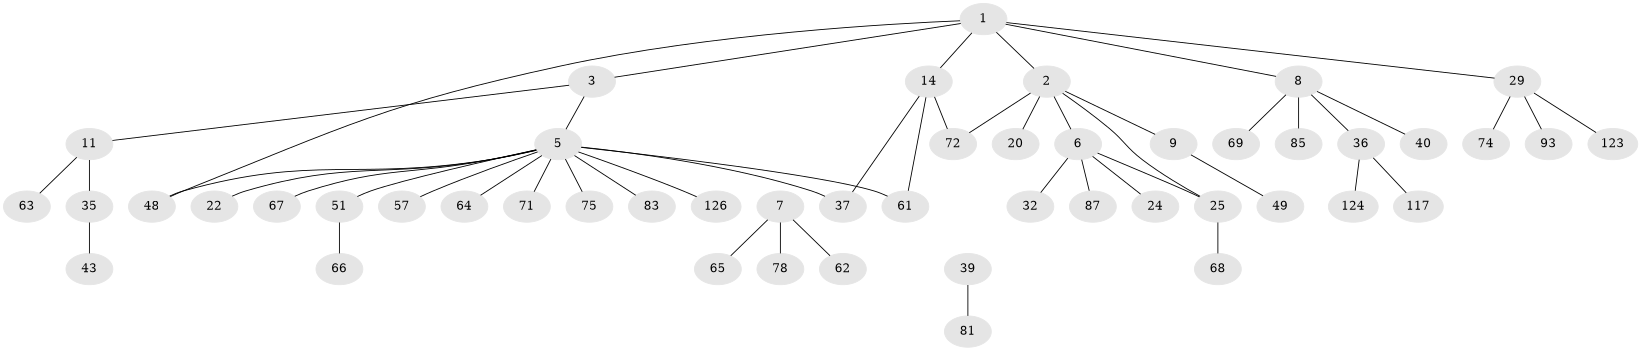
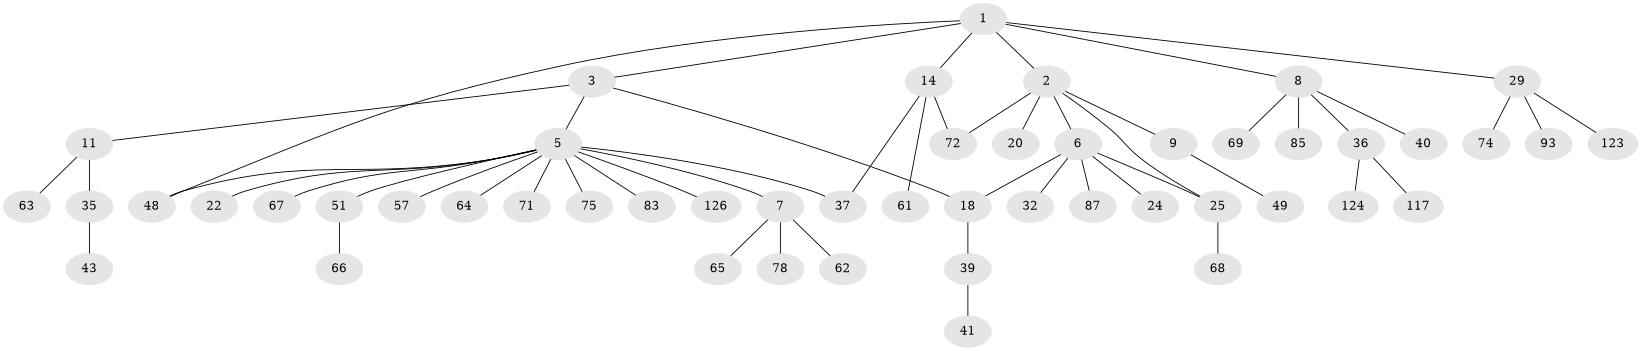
  graph {
    node [color=gray90 style=filled]
    1
    2
    3
    n4 [label=8 super="+8+112+27+21"]
    14 [super="+99+109+129+70+30+50"]
    29 [super="+54"]
    48
    6 [super="+23+55"]
    9 [super="+28"]
    20 [super="+98+118"]
    25 [super="+119+38"]
    72 [super="+100"]
    5 [super="+12+13+10"]
    11 [super="+33+97"]
+   18 [super="+42+31+80"]
    36
    40
    69 [super="+90"]
    85
    37 [super="+122+76"]
    61
    74 [super="+79"]
    93 [super="+95"]
    123
    24 [super="+92"]
    32 [super="+46"]
    87
    49
    68 [super="+110"]
    7 [super="+15"]
    22 [super="+104+89"]
    n32 [label=67]
    51 [super="+115+56"]
    57
    64 [super="+116"]
    71 [super="+125"]
    75
    83
    126
    35
    63
    39 [super="+53"]
    117
    124
    62
    65
    78
    66
    43 [super="+111+52"]
-   81
+   81 [label=41]
    1 -- 2
    1 -- 3
    1 -- n4
    1 -- 14
    1 -- 29
    1 -- 48
    2 -- 6
    2 -- 9
    2 -- 20
    2 -- 25
    2 -- 72
    3 -- 5
    3 -- 11
+   3 -- 18
    n4 -- 36
    n4 -- 40
    n4 -- 69
    n4 -- 85
    14 -- 72
    14 -- 37
    14 -- 61
    29 -- 74
    29 -- 93
    29 -- 123
    6 -- 25
+   6 -- 18
    6 -- 24
    6 -- 32
    6 -- 87
    9 -- 49
    25 -- 68
    5 -- 48
    5 -- 37
-   5 -- 61
+   5 -- 7
    5 -- 22
    5 -- n32
    5 -- 51
    5 -- 57
    5 -- 64
    5 -- 71
    5 -- 75
    5 -- 83
    5 -- 126
    11 -- 35
    11 -- 63
+   18 -- 39
    36 -- 117
    36 -- 124
    7 -- 62
    7 -- 65
    7 -- 78
    51 -- 66
    35 -- 43
    39 -- 81
  }
